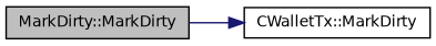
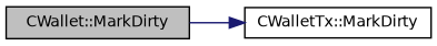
  digraph {
    rankdir=LR
    node [color=black fontname=Helvetica fontsize=10 shape=record style=filled]
-   n1 [fillcolor=grey75 fontcolor=black height=0.2 label="MarkDirty::MarkDirty" width=0.4]
+   n1 [fillcolor=grey75 fontcolor=black height=0.2 label="CWallet::MarkDirty" width=0.4]
    n2 [fillcolor=white height=0.2 label="CWalletTx::MarkDirty" width=0.4]
    n1 -> n2 [color=midnightblue fontname=Helvetica fontsize=10 labelfontname=Helvetica labelfontsize=10 style=solid]
  }
